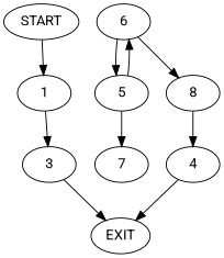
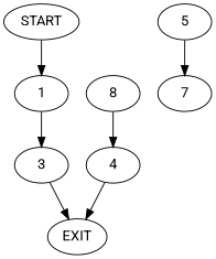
  digraph {
    fontname=Roboto
    node [fontname=Roboto]
    edge [fontname=Roboto]
    n1 [label=START]
    1
    3
    n4 [label=EXIT]
    4
    5
-   6
    7
    8
    n1 -> 1
    1 -> 3
    3 -> n4
    4 -> n4
-   5 -> 6
    5 -> 7
-   6 -> 5
-   6 -> 8
    8 -> 4
  }
